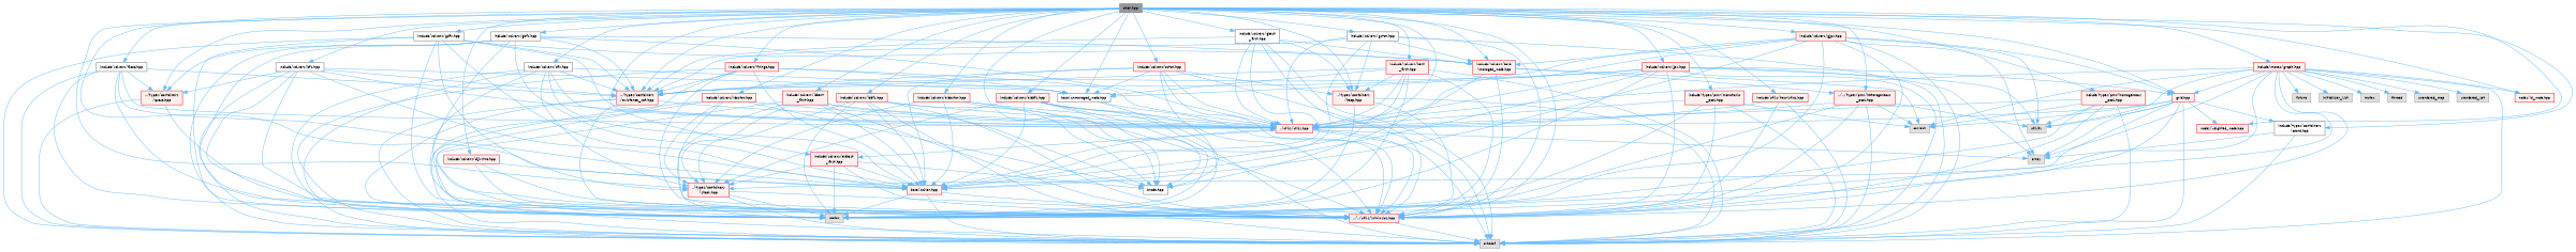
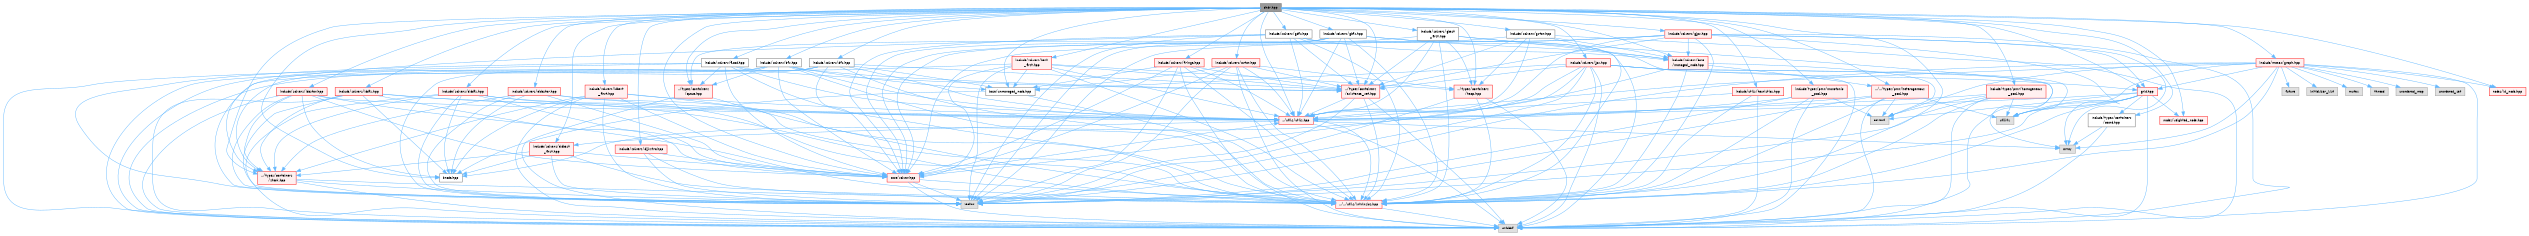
  digraph {
    fontname="Patrick Hand"
    node [color=red fillcolor="#FFF0F0" fontname="Patrick Hand" fontsize=10 shape=box style=filled]
    edge [color=steelblue1 fontname="Patrick Hand" fontsize=10 labelfontname=Helvetica labelfontsize=10 style=solid]
    n1 [color=gray40 fillcolor=grey60 fontcolor=black height=0.2 label="chdr.hpp" width=0.4]
    n2 [height=0.2 label="include/mazes/graph.hpp" width=0.4]
    n3 [height=0.2 label="../types/containers\l/stack.hpp" width=0.4]
    n4 [height=0.2 label="../../utils/intrinsics.hpp" width=0.4]
    n5 [height=0.2 label="../utils/utils.hpp" width=0.4]
    n6 [height=0.2 label="grid.hpp" width=0.4]
    n7 [height=0.2 label="nodes/weighted_node.hpp" width=0.4]
    n8 [color=grey40 fillcolor=white height=0.2 label="include/types/containers\l/coord.hpp" width=0.4]
    n9 [height=0.2 label="nodes/id_node.hpp" width=0.4]
    n10 [height=0.2 label="include/solvers/astar.hpp" width=0.4]
    n11 [height=0.2 label="../types/containers\l/existence_set.hpp" width=0.4]
    n12 [height=0.2 label="../types/containers\l/heap.hpp" width=0.4]
    n13 [height=0.2 label="base/solver.hpp" width=0.4]
    n14 [color=grey40 fillcolor=white height=0.2 label="base/unmanaged_node.hpp" width=0.4]
    n15 [color=grey40 fillcolor=white height=0.2 label="bnode.hpp" width=0.4]
    n16 [height=0.2 label="include/solvers/base\l/managed_node.hpp" width=0.4]
    n17 [height=0.2 label="../../types/pmr/heterogeneous\l_pool.hpp" width=0.4]
    n18 [height=0.2 label="include/solvers/best\l_first.hpp" width=0.4]
    n19 [color=grey40 fillcolor=white height=0.2 label="include/solvers/bfs.hpp" width=0.4]
    n20 [height=0.2 label="../types/containers\l/queue.hpp" width=0.4]
    n21 [color=grey40 fillcolor=white height=0.2 label="include/solvers/dfs.hpp" width=0.4]
    n22 [height=0.2 label="include/solvers/dijkstra.hpp" width=0.4]
    n23 [height=0.2 label="include/solvers/eidastar.hpp" width=0.4]
    n24 [height=0.2 label="include/solvers/eidbest\l_first.hpp" width=0.4]
    n25 [height=0.2 label="include/solvers/eiddfs.hpp" width=0.4]
    n26 [color=grey40 fillcolor=white height=0.2 label="include/solvers/flood.hpp" width=0.4]
    n27 [height=0.2 label="include/solvers/fringe.hpp" width=0.4]
    n28 [color=grey40 fillcolor=white height=0.2 label="include/solvers/gbest\l_first.hpp" width=0.4]
    n29 [color=grey40 fillcolor=white height=0.2 label="include/solvers/gbfs.hpp" width=0.4]
    n30 [color=grey40 fillcolor=white height=0.2 label="include/solvers/gdfs.hpp" width=0.4]
    n31 [height=0.2 label="include/solvers/gjps.hpp" width=0.4]
    n32 [color=grey40 fillcolor=white height=0.2 label="include/solvers/gstar.hpp" width=0.4]
    n33 [height=0.2 label="include/solvers/idastar.hpp" width=0.4]
    n34 [height=0.2 label="include/solvers/idbest\l_first.hpp" width=0.4]
    n35 [height=0.2 label="include/solvers/iddfs.hpp" width=0.4]
    n36 [height=0.2 label="include/solvers/jps.hpp" width=0.4]
    n37 [height=0.2 label="include/types/pmr/homogeneous\l_pool.hpp" width=0.4]
    n38 [height=0.2 label="include/types/pmr/monotonic\l_pool.hpp" width=0.4]
    n39 [height=0.2 label="include/utils/heuristics.hpp" width=0.4]
    n40 [color=grey60 fillcolor="#E0E0E0" height=0.2 label=array width=0.4]
    n41 [color=grey60 fillcolor="#E0E0E0" height=0.2 label=cassert width=0.4]
    n42 [color=grey60 fillcolor="#E0E0E0" height=0.2 label=cstddef width=0.4]
    n43 [color=grey60 fillcolor="#E0E0E0" height=0.2 label=future width=0.4]
    n44 [color=grey60 fillcolor="#E0E0E0" height=0.2 label=initializer_list width=0.4]
    n45 [color=grey60 fillcolor="#E0E0E0" height=0.2 label=mutex width=0.4]
    n46 [color=grey60 fillcolor="#E0E0E0" height=0.2 label=thread width=0.4]
    n47 [color=grey60 fillcolor="#E0E0E0" height=0.2 label=unordered_map width=0.4]
    n48 [color=grey60 fillcolor="#E0E0E0" height=0.2 label=unordered_set width=0.4]
    n49 [color=grey60 fillcolor="#E0E0E0" height=0.2 label=utility width=0.4]
    n50 [color=grey60 fillcolor="#E0E0E0" height=0.2 label=vector width=0.4]
    n1 -> n2
    n1 -> n3
    n1 -> n4
    n1 -> n5
    n1 -> n6
    n1 -> n7
    n1 -> n8
    n1 -> n9
    n1 -> n10
    n1 -> n11
    n1 -> n12
    n1 -> n13
    n1 -> n14
    n1 -> n15
    n1 -> n16
    n1 -> n17
    n1 -> n18
    n1 -> n19
    n1 -> n20
    n1 -> n21
    n1 -> n22
    n1 -> n23
    n1 -> n24
    n1 -> n25
    n1 -> n26
    n1 -> n27
    n1 -> n28
    n1 -> n29
    n1 -> n30
    n1 -> n31
    n1 -> n32
    n1 -> n33
    n1 -> n34
    n1 -> n35
    n1 -> n36
    n1 -> n37
    n1 -> n38
    n1 -> n39
-   n2 -> n3
    n2 -> n4
    n2 -> n5
    n2 -> n6
    n2 -> n9
    n2 -> n40
    n2 -> n41
    n2 -> n42
    n2 -> n43
    n2 -> n44
    n2 -> n45
    n2 -> n46
    n2 -> n47
    n2 -> n48
    n2 -> n49
    n2 -> n50
    n3 -> n4
    n3 -> n42
    n3 -> n50
    n4 -> n42
    n5 -> n4
    n5 -> n24
    n5 -> n40
    n5 -> n42
    n6 -> n4
    n6 -> n5
    n6 -> n7
    n6 -> n8
    n6 -> n40
    n6 -> n41
    n6 -> n42
    n6 -> n49
    n6 -> n50
    n8 -> n40
    n8 -> n42
    n10 -> n4
    n10 -> n5
    n10 -> n11
    n10 -> n12
    n10 -> n13
    n10 -> n14
    n10 -> n42
    n10 -> n50
    n11 -> n4
    n11 -> n5
    n11 -> n42
    n11 -> n50
    n12 -> n4
    n12 -> n42
    n12 -> n50
    n13 -> n4
    n13 -> n5
    n13 -> n42
    n13 -> n50
    n14 -> n4
    n14 -> n15
    n16 -> n4
    n16 -> n15
    n16 -> n17
    n16 -> n41
    n17 -> n4
    n17 -> n5
    n17 -> n41
    n17 -> n42
    n17 -> n49
    n17 -> n50
    n18 -> n4
    n18 -> n5
    n18 -> n11
    n18 -> n12
    n18 -> n13
    n18 -> n14
    n18 -> n42
    n18 -> n50
    n19 -> n4
    n19 -> n5
    n19 -> n11
    n19 -> n13
    n19 -> n14
    n19 -> n20
    n19 -> n42
    n19 -> n50
    n20 -> n4
    n20 -> n42
    n21 -> n3
    n21 -> n4
    n21 -> n5
    n21 -> n11
    n21 -> n13
    n21 -> n14
    n21 -> n42
    n21 -> n50
    n22 -> n4
    n22 -> n13
    n22 -> n50
    n23 -> n3
    n23 -> n4
    n23 -> n5
    n23 -> n13
    n23 -> n15
+   n23 -> n50
    n24 -> n3
    n24 -> n4
    n24 -> n13
    n24 -> n15
    n24 -> n50
    n25 -> n3
    n25 -> n4
    n25 -> n5
    n25 -> n13
    n25 -> n15
    n25 -> n42
    n25 -> n50
    n26 -> n4
    n26 -> n5
    n26 -> n11
    n26 -> n13
    n26 -> n20
    n26 -> n42
    n26 -> n50
    n27 -> n4
    n27 -> n5
    n27 -> n11
    n27 -> n13
    n27 -> n14
    n27 -> n42
    n27 -> n50
    n28 -> n4
    n28 -> n5
    n28 -> n11
    n28 -> n12
    n28 -> n13
    n28 -> n16
    n28 -> n42
    n29 -> n4
    n29 -> n5
    n29 -> n11
    n29 -> n13
    n29 -> n16
    n29 -> n20
    n29 -> n42
    n29 -> n50
    n30 -> n3
    n30 -> n4
    n30 -> n5
    n30 -> n11
    n30 -> n13
    n30 -> n16
    n30 -> n42
    n30 -> n50
    n31 -> n4
    n31 -> n5
    n31 -> n6
    n31 -> n11
    n31 -> n13
    n31 -> n16
    n31 -> n40
    n31 -> n42
    n31 -> n49
    n31 -> n50
    n32 -> n4
    n32 -> n5
    n32 -> n11
    n32 -> n12
    n32 -> n13
    n32 -> n16
    n32 -> n42
    n33 -> n3
    n33 -> n4
    n33 -> n5
+   n33 -> n13
    n33 -> n15
    n33 -> n42
    n33 -> n50
    n34 -> n3
    n34 -> n4
    n34 -> n5
    n34 -> n13
    n34 -> n15
    n34 -> n42
    n34 -> n50
    n35 -> n3
    n35 -> n4
    n35 -> n5
    n35 -> n13
    n35 -> n15
    n35 -> n42
    n35 -> n50
    n36 -> n4
    n36 -> n5
    n36 -> n6
    n36 -> n11
    n36 -> n13
    n36 -> n14
    n36 -> n40
    n36 -> n42
    n36 -> n49
    n36 -> n50
    n37 -> n4
    n37 -> n5
    n37 -> n41
    n37 -> n42
    n37 -> n49
    n37 -> n50
    n38 -> n4
    n38 -> n5
    n38 -> n41
    n38 -> n42
    n38 -> n50
    n39 -> n4
    n39 -> n5
    n39 -> n42
  }
